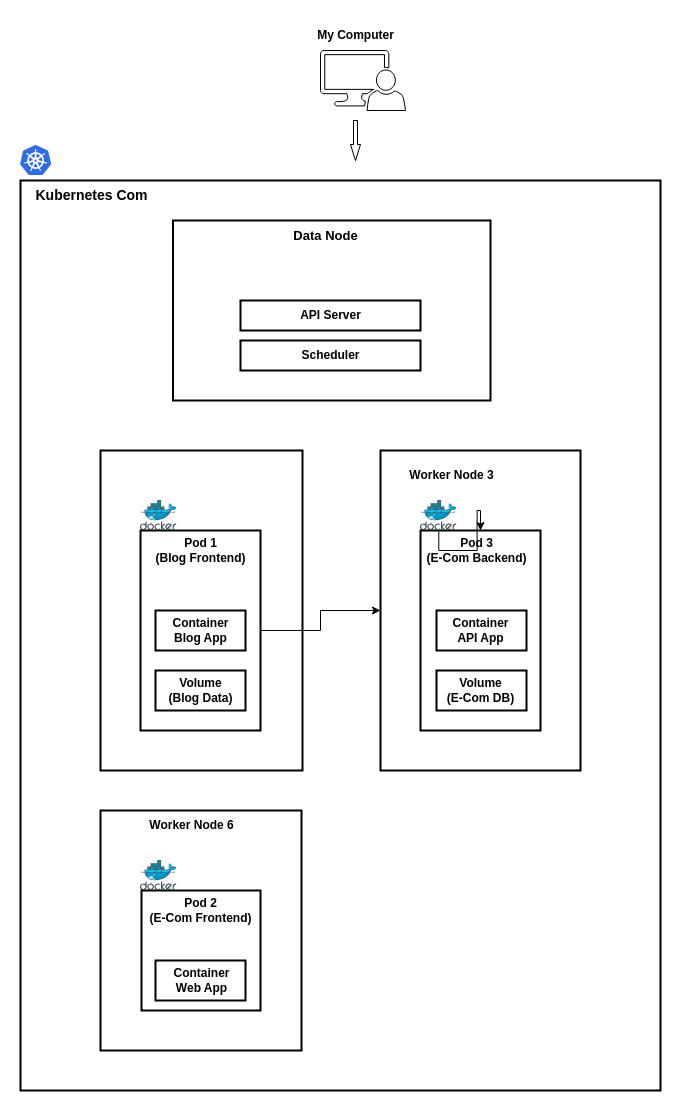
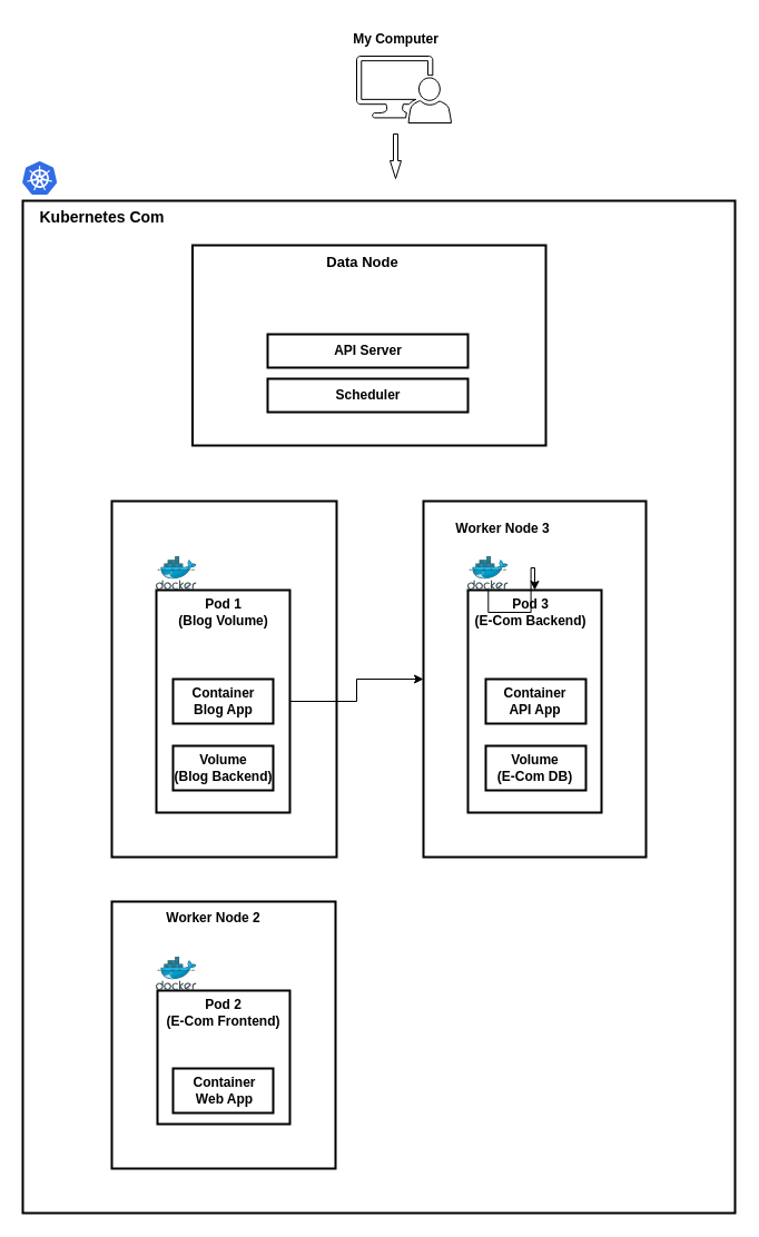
  <mxCell id="0" />
  <mxCell id="1" parent="0" />
  <mxCell id="2" value="&lt;font color=&quot;#000000&quot;&gt;My Computer&lt;/font&gt;" style="text;html=1;align=center;verticalAlign=middle;resizable=0;points=[];autosize=1;fontStyle=1" vertex="1" parent="1"><mxGeometry x="305" y="20" width="100" height="30" as="geometry" /></mxCell>
  <mxCell id="3" value="" style="shape=singleArrow;whiteSpace=wrap;html=1;arrowWidth=0.4;arrowSize=0.4;rotation=90;" vertex="1" parent="1"><mxGeometry x="335" y="135" width="40" height="10" as="geometry" /></mxCell>
  <mxCell id="4" value="" style="whiteSpace=wrap;html=1;labelBorderColor=#000000;labelBackgroundColor=#FFFFFF;fillColor=none;strokeColor=#000000;strokeWidth=2;" vertex="1" parent="1"><mxGeometry x="20" y="180" width="640" height="910" as="geometry" /></mxCell>
  <mxCell id="5" value="&lt;font color=&quot;#000000&quot; style=&quot;font-size: 14px;&quot;&gt;Kubernetes Com&lt;/font&gt;" style="text;html=1;align=center;verticalAlign=middle;resizable=0;points=[];autosize=1;strokeColor=none;fillColor=none;fontSize=14;fontStyle=1" vertex="1" parent="1"><mxGeometry x="21" y="180" width="140" height="30" as="geometry" /></mxCell>
  <mxCell id="6" value="" style="image;sketch=0;aspect=fixed;html=1;points=[];align=center;fontSize=12;image=img/lib/mscae/Kubernetes.svg;" vertex="1" parent="1"><mxGeometry x="20" y="145" width="31.25" height="30" as="geometry" /></mxCell>
  <mxCell id="7" value="" style="sketch=0;pointerEvents=1;shadow=0;dashed=0;html=1;labelPosition=center;verticalLabelPosition=bottom;verticalAlign=top;align=center;shape=mxgraph.mscae.system_center.admin_console" vertex="1" parent="1"><mxGeometry x="320" y="50" width="85" height="60" as="geometry" /></mxCell>
  <mxCell id="8" value="" style="whiteSpace=wrap;html=1;labelBorderColor=#000000;labelBackgroundColor=#FFFFFF;fillColor=none;strokeColor=#000000;strokeWidth=2;" vertex="1" parent="1"><mxGeometry x="172.5" y="220" width="317.5" height="180" as="geometry" /></mxCell>
  <mxCell id="9" value="&lt;font style=&quot;font-size: 13px;&quot; color=&quot;#000000&quot;&gt;Data Node&lt;/font&gt;" style="text;html=1;align=center;verticalAlign=middle;resizable=0;points=[];autosize=1;strokeColor=none;fillColor=none;fontSize=13;fontStyle=1" vertex="1" parent="1"><mxGeometry x="275" y="220" width="100" height="30" as="geometry" /></mxCell>
  <mxCell id="10" value="" style="whiteSpace=wrap;html=1;labelBorderColor=#000000;labelBackgroundColor=#FFFFFF;fillColor=none;strokeColor=#000000;strokeWidth=2;" vertex="1" parent="1"><mxGeometry x="240" y="300" width="180" height="30" as="geometry" /></mxCell>
  <mxCell id="11" value="&lt;font color=&quot;#000000&quot;&gt;API Server&lt;/font&gt;" style="text;html=1;align=center;verticalAlign=middle;resizable=0;points=[];autosize=1;strokeColor=none;fillColor=none;fontStyle=1" vertex="1" parent="1"><mxGeometry x="290" y="300" width="80" height="30" as="geometry" /></mxCell>
  <mxCell id="12" value="" style="whiteSpace=wrap;html=1;labelBorderColor=#000000;labelBackgroundColor=#FFFFFF;fillColor=none;strokeColor=#000000;strokeWidth=2;" vertex="1" parent="1"><mxGeometry x="240" y="340" width="180" height="30" as="geometry" /></mxCell>
  <mxCell id="13" value="&lt;font color=&quot;#000000&quot;&gt;Scheduler&lt;/font&gt;" style="text;html=1;align=center;verticalAlign=middle;resizable=0;points=[];autosize=1;strokeColor=none;fillColor=none;fontStyle=1" vertex="1" parent="1"><mxGeometry x="290" y="340" width="80" height="30" as="geometry" /></mxCell>
  <mxCell id="14" value="" style="whiteSpace=wrap;html=1;labelBorderColor=#000000;labelBackgroundColor=#FFFFFF;fillColor=none;strokeColor=#000000;strokeWidth=2;" vertex="1" parent="1"><mxGeometry x="100" y="450" width="202" height="320" as="geometry" /></mxCell>
  <mxCell id="15" value="" style="whiteSpace=wrap;html=1;labelBorderColor=#000000;labelBackgroundColor=#FFFFFF;fillColor=none;strokeColor=#000000;strokeWidth=2;" vertex="1" parent="1"><mxGeometry x="380" y="450" width="200" height="320" as="geometry" /></mxCell>
  <mxCell id="16" value="&lt;font color=&quot;#000000&quot;&gt;Worker Node 3&lt;/font&gt;" style="text;html=1;align=center;verticalAlign=middle;resizable=0;points=[];autosize=1;strokeColor=none;fillColor=none;fontStyle=1" vertex="1" parent="1"><mxGeometry x="401" y="460" width="100" height="30" as="geometry" /></mxCell>
  <mxCell id="17" value="" style="edgeStyle=orthogonalEdgeStyle;rounded=0;orthogonalLoop=1;jettySize=auto;html=1;" edge="1" parent="1" source="18" target="15"><mxGeometry relative="1" as="geometry" /></mxCell>
  <mxCell id="18" value="" style="whiteSpace=wrap;html=1;labelBorderColor=#000000;labelBackgroundColor=#FFFFFF;fillColor=none;strokeColor=#000000;strokeWidth=2;" vertex="1" parent="1"><mxGeometry x="140" y="530" width="120" height="200" as="geometry" /></mxCell>
- <mxCell id="19" value="&lt;font color=&quot;#000000&quot;&gt;&lt;b&gt;Pod 1&lt;/b&gt;&lt;/font&gt;&lt;div&gt;&lt;font color=&quot;#000000&quot;&gt;&lt;b&gt;(Blog Frontend)&lt;/b&gt;&lt;/font&gt;&lt;/div&gt;" style="text;html=1;align=center;verticalAlign=middle;resizable=0;points=[];autosize=1;strokeColor=none;fillColor=none;" vertex="1" parent="1"><mxGeometry x="145" y="530" width="110" height="40" as="geometry" /></mxCell>
+ <mxCell id="19" value="&lt;font color=&quot;#000000&quot;&gt;&lt;b&gt;Pod 1&lt;/b&gt;&lt;/font&gt;&lt;div&gt;&lt;font color=&quot;#000000&quot;&gt;&lt;b&gt;(Blog Volume)&lt;/b&gt;&lt;/font&gt;&lt;/div&gt;" style="text;html=1;align=center;verticalAlign=middle;resizable=0;points=[];autosize=1;strokeColor=none;fillColor=none;" vertex="1" parent="1"><mxGeometry x="145" y="530" width="110" height="40" as="geometry" /></mxCell>
  <mxCell id="20" value="&lt;font color=&quot;#000000&quot;&gt;&lt;b&gt;Pod 3&lt;/b&gt;&lt;/font&gt;&lt;div&gt;&lt;font color=&quot;#000000&quot;&gt;&lt;b&gt;(E-Com&lt;/b&gt;&lt;/font&gt;&lt;b style=&quot;color: rgb(0, 0, 0); background-color: initial;&quot;&gt;&amp;nbsp;Backend)&lt;/b&gt;&lt;/div&gt;" style="text;html=1;align=center;verticalAlign=middle;resizable=0;points=[];autosize=1;strokeColor=none;fillColor=none;" vertex="1" parent="1"><mxGeometry x="416" y="530" width="120" height="40" as="geometry" /></mxCell>
  <mxCell id="21" value="" style="whiteSpace=wrap;html=1;labelBorderColor=#000000;labelBackgroundColor=#FFFFFF;fillColor=none;strokeColor=#000000;strokeWidth=2;" vertex="1" parent="1"><mxGeometry x="420" y="530" width="120" height="200" as="geometry" /></mxCell>
  <mxCell id="22" value="" style="whiteSpace=wrap;html=1;labelBorderColor=#000000;labelBackgroundColor=#FFFFFF;fillColor=none;strokeColor=#000000;strokeWidth=2;" vertex="1" parent="1"><mxGeometry x="155" y="610" width="90" height="40" as="geometry" /></mxCell>
  <mxCell id="23" value="" style="whiteSpace=wrap;html=1;labelBorderColor=#000000;labelBackgroundColor=#FFFFFF;fillColor=none;strokeColor=#000000;strokeWidth=2;" vertex="1" parent="1"><mxGeometry x="155" y="670" width="90" height="40" as="geometry" /></mxCell>
  <mxCell id="24" value="" style="whiteSpace=wrap;html=1;labelBorderColor=#000000;labelBackgroundColor=#FFFFFF;fillColor=none;strokeColor=#000000;strokeWidth=2;" vertex="1" parent="1"><mxGeometry x="436" y="610" width="90" height="40" as="geometry" /></mxCell>
  <mxCell id="25" value="" style="whiteSpace=wrap;html=1;labelBorderColor=#000000;labelBackgroundColor=#FFFFFF;fillColor=none;strokeColor=#000000;strokeWidth=2;" vertex="1" parent="1"><mxGeometry x="436" y="670" width="90" height="40" as="geometry" /></mxCell>
  <mxCell id="26" value="&lt;b&gt;&lt;font color=&quot;#000000&quot;&gt;Container&lt;/font&gt;&lt;/b&gt;&lt;div&gt;&lt;b&gt;&lt;font color=&quot;#000000&quot;&gt;Blog App&lt;/font&gt;&lt;/b&gt;&lt;/div&gt;" style="text;html=1;align=center;verticalAlign=middle;resizable=0;points=[];autosize=1;strokeColor=none;fillColor=none;" vertex="1" parent="1"><mxGeometry x="160" y="610" width="80" height="40" as="geometry" /></mxCell>
  <mxCell id="27" value="&lt;b&gt;&lt;font color=&quot;#000000&quot;&gt;Container&lt;/font&gt;&lt;/b&gt;&lt;div&gt;&lt;b&gt;&lt;font color=&quot;#000000&quot;&gt;API App&lt;/font&gt;&lt;/b&gt;&lt;/div&gt;" style="text;html=1;align=center;verticalAlign=middle;resizable=0;points=[];autosize=1;strokeColor=none;fillColor=none;" vertex="1" parent="1"><mxGeometry x="440" y="610" width="80" height="40" as="geometry" /></mxCell>
- <mxCell id="28" value="&lt;font color=&quot;#000000&quot;&gt;&lt;b&gt;Volume&lt;/b&gt;&lt;/font&gt;&lt;div&gt;&lt;font color=&quot;#000000&quot;&gt;&lt;b&gt;(Blog Data)&lt;/b&gt;&lt;/font&gt;&lt;/div&gt;" style="text;html=1;align=center;verticalAlign=middle;resizable=0;points=[];autosize=1;strokeColor=none;fillColor=none;" vertex="1" parent="1"><mxGeometry x="155" y="670" width="90" height="40" as="geometry" /></mxCell>
+ <mxCell id="28" value="&lt;font color=&quot;#000000&quot;&gt;&lt;b&gt;Volume&lt;/b&gt;&lt;/font&gt;&lt;div&gt;&lt;font color=&quot;#000000&quot;&gt;&lt;b&gt;(Blog Backend)&lt;/b&gt;&lt;/font&gt;&lt;/div&gt;" style="text;html=1;align=center;verticalAlign=middle;resizable=0;points=[];autosize=1;strokeColor=none;fillColor=none;" vertex="1" parent="1"><mxGeometry x="155" y="670" width="90" height="40" as="geometry" /></mxCell>
  <mxCell id="29" value="&lt;font color=&quot;#000000&quot;&gt;&lt;b&gt;Volume&lt;/b&gt;&lt;/font&gt;&lt;div&gt;&lt;font color=&quot;#000000&quot;&gt;&lt;b&gt;(E-Com DB)&lt;/b&gt;&lt;/font&gt;&lt;/div&gt;" style="text;html=1;align=center;verticalAlign=middle;resizable=0;points=[];autosize=1;strokeColor=none;fillColor=none;" vertex="1" parent="1"><mxGeometry x="435" y="670" width="90" height="40" as="geometry" /></mxCell>
  <mxCell id="30" value="" style="whiteSpace=wrap;html=1;labelBorderColor=#000000;labelBackgroundColor=#FFFFFF;fillColor=none;strokeColor=#000000;strokeWidth=2;" vertex="1" parent="1"><mxGeometry x="100" y="810" width="201" height="240" as="geometry" /></mxCell>
- <mxCell id="31" value="&lt;font color=&quot;#000000&quot;&gt;Worker Node 6&lt;/font&gt;" style="text;html=1;align=center;verticalAlign=middle;resizable=0;points=[];autosize=1;strokeColor=none;fillColor=none;fontStyle=1" vertex="1" parent="1"><mxGeometry x="141" y="810" width="100" height="30" as="geometry" /></mxCell>
+ <mxCell id="31" value="&lt;font color=&quot;#000000&quot;&gt;Worker Node 2&lt;/font&gt;" style="text;html=1;align=center;verticalAlign=middle;resizable=0;points=[];autosize=1;strokeColor=none;fillColor=none;fontStyle=1" vertex="1" parent="1"><mxGeometry x="141" y="810" width="100" height="30" as="geometry" /></mxCell>
  <mxCell id="32" value="" style="whiteSpace=wrap;html=1;labelBorderColor=#000000;labelBackgroundColor=#FFFFFF;fillColor=none;strokeColor=#000000;strokeWidth=2;" vertex="1" parent="1"><mxGeometry x="141" y="890" width="119" height="120" as="geometry" /></mxCell>
  <mxCell id="33" value="&lt;font color=&quot;#000000&quot;&gt;&lt;b&gt;Pod 2&lt;/b&gt;&lt;/font&gt;&lt;div&gt;&lt;font color=&quot;#000000&quot;&gt;&lt;b&gt;(E-Com&lt;/b&gt;&lt;/font&gt;&lt;b style=&quot;color: rgb(0, 0, 0); background-color: initial;&quot;&gt;&amp;nbsp;Frontend)&lt;/b&gt;&lt;/div&gt;" style="text;html=1;align=center;verticalAlign=middle;resizable=0;points=[];autosize=1;strokeColor=none;fillColor=none;" vertex="1" parent="1"><mxGeometry x="135" y="890" width="130" height="40" as="geometry" /></mxCell>
  <mxCell id="34" value="&lt;font color=&quot;#000000&quot;&gt;&lt;b&gt;Container&lt;/b&gt;&lt;/font&gt;&lt;div&gt;&lt;font color=&quot;#000000&quot;&gt;&lt;b&gt;Web App&lt;/b&gt;&lt;/font&gt;&lt;/div&gt;" style="text;html=1;align=center;verticalAlign=middle;resizable=0;points=[];autosize=1;strokeColor=none;fillColor=none;" vertex="1" parent="1"><mxGeometry x="161" y="960" width="80" height="40" as="geometry" /></mxCell>
  <mxCell id="35" value="" style="whiteSpace=wrap;html=1;labelBorderColor=#000000;labelBackgroundColor=#FFFFFF;fillColor=none;strokeColor=#000000;strokeWidth=2;" vertex="1" parent="1"><mxGeometry x="155" y="960" width="90" height="40" as="geometry" /></mxCell>
  <mxCell id="36" value="" style="image;sketch=0;aspect=fixed;html=1;points=[];align=center;fontSize=12;image=img/lib/mscae/Docker.svg;direction=east;" vertex="1" parent="1"><mxGeometry x="140" y="860" width="36.59" height="30" as="geometry" /></mxCell>
  <mxCell id="37" value="" style="image;sketch=0;aspect=fixed;html=1;points=[];align=center;fontSize=12;image=img/lib/mscae/Docker.svg;direction=east;" vertex="1" parent="1"><mxGeometry x="140" y="500" width="36.59" height="30" as="geometry" /></mxCell>
  <mxCell id="38" value="" style="edgeStyle=orthogonalEdgeStyle;rounded=0;orthogonalLoop=1;jettySize=auto;html=1;" edge="1" parent="1" source="39" target="21"><mxGeometry relative="1" as="geometry" /></mxCell>
  <mxCell id="39" value="" style="image;sketch=0;aspect=fixed;html=1;points=[];align=center;fontSize=12;image=img/lib/mscae/Docker.svg;direction=east;" vertex="1" parent="1"><mxGeometry x="420" y="500" width="36.59" height="30" as="geometry" /></mxCell>
